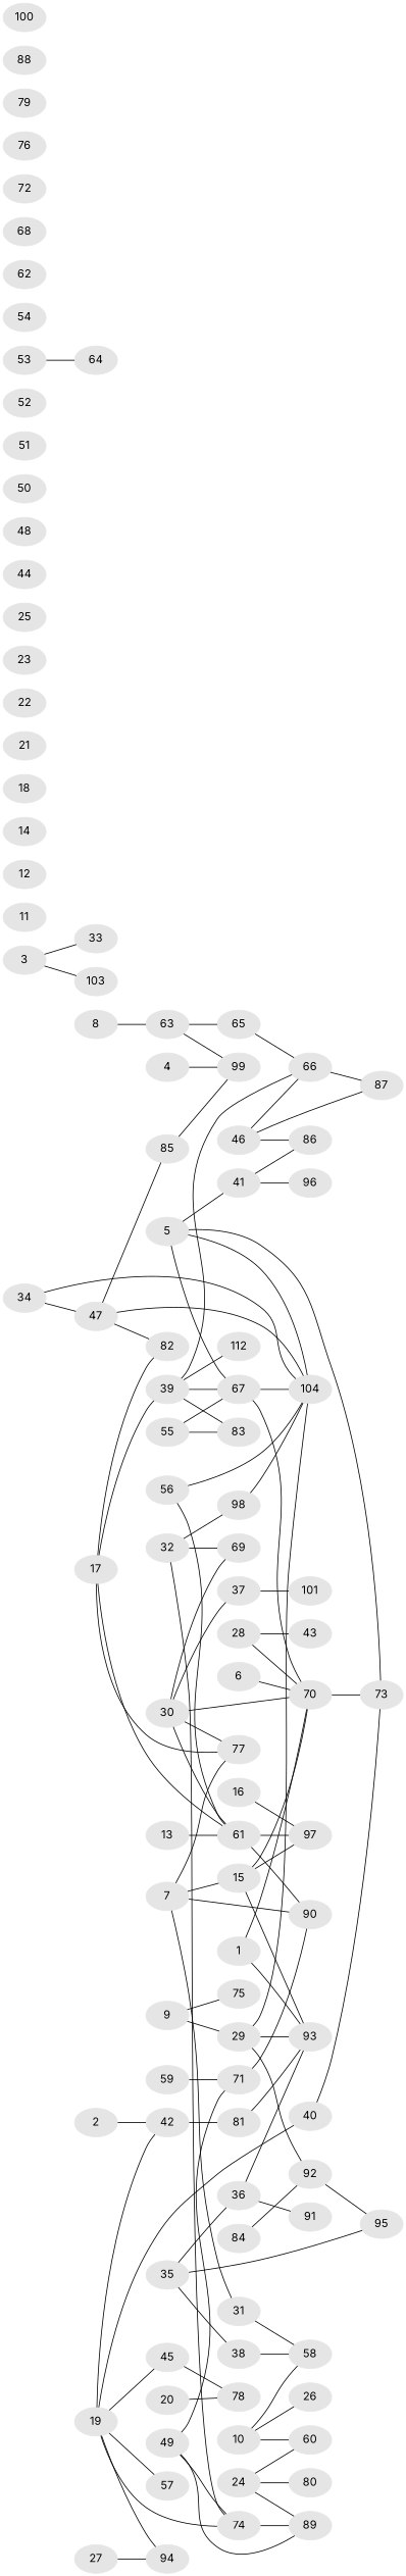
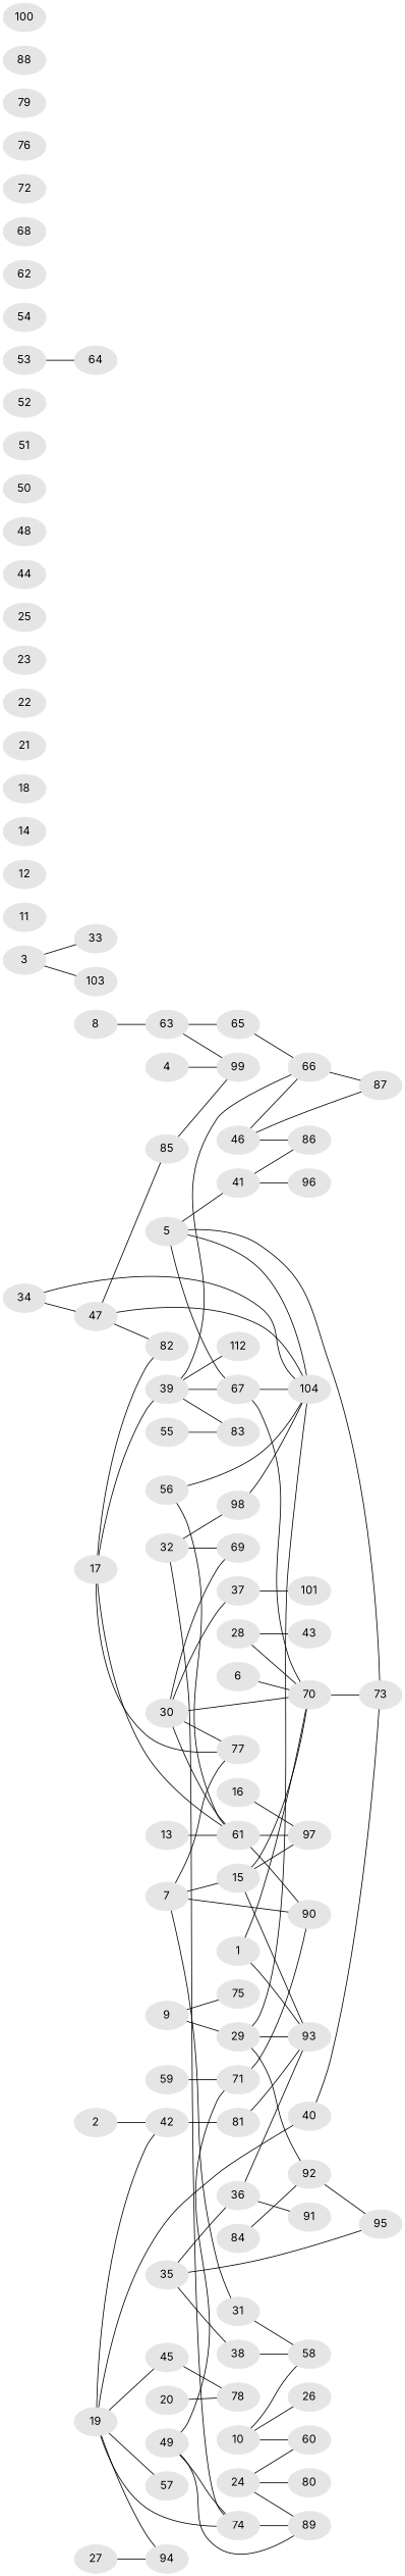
  graph {
    fontname=Inter
    rankdir=LR
    node [color=gray90 fontname=Inter style=filled]
    edge [fontname=Inter]
    1
    70
    93
    73
    2
    42
    81
    3
    33
    103
    4
    99
    5
    41
    67
    104
    86
    96
    6
    7
    15
    31
    77
    90
    97
    58
    8
    63
    65
    9
    29
    75
    92
    10
    26
    60
    11
    12
    13
    61
    14
    16
    17
    39
    82
    66
    83
    n48 [label=112]
    18
    19
    57
    40
    45
    74
    94
    78
    89
    20
    21
    22
    23
    24
    80
    25
    27
    28
    43
    95
    30
    37
    69
    101
    32
    98
    34
    47
    85
    35
    36
    38
    91
    87
    44
    46
    48
    49
    71
    50
    51
    52
    53
    64
    54
    55
    56
    59
    62
    68
    72
    76
    79
    84
    88
    100
    1 -- 70
    1 -- 93
    70 -- 73
    2 -- 42
    42 -- 81
    81 -- 93
    3 -- 33
    3 -- 103
    4 -- 99
    5 -- 73
    5 -- 41
    5 -- 67
    5 -- 104
    41 -- 86
    41 -- 96
    67 -- 70
    67 -- 104
    6 -- 70
    7 -- 15
    7 -- 31
    7 -- 77
    7 -- 90
    15 -- 70
    15 -- 93
    15 -- 97
    31 -- 58
    8 -- 63
    63 -- 99
    63 -- 65
    65 -- 66
    9 -- 29
    9 -- 75
    29 -- 93
    29 -- 104
    29 -- 92
    92 -- 95
    10 -- 58
    10 -- 26
    10 -- 60
    13 -- 61
    61 -- 90
    61 -- 97
    16 -- 97
    17 -- 77
    17 -- 61
    17 -- 39
    17 -- 82
    39 -- 67
    39 -- 66
    39 -- 83
    39 -- n48
    66 -- 87
    19 -- 42
    19 -- 57
    19 -- 40
    19 -- 45
    19 -- 74
    19 -- 94
    40 -- 73
    45 -- 78
    74 -- 89
    20 -- 78
    24 -- 60
    24 -- 89
    24 -- 80
    27 -- 94
    28 -- 70
    28 -- 43
    30 -- 70
    30 -- 77
    30 -- 61
    30 -- 37
    30 -- 69
    37 -- 101
    32 -- 74
    32 -- 69
    32 -- 98
    98 -- 104
    34 -- 104
    34 -- 47
    47 -- 104
    47 -- 82
    47 -- 85
    85 -- 99
    35 -- 95
    35 -- 36
    35 -- 38
    36 -- 93
    36 -- 91
    38 -- 58
    46 -- 86
    46 -- 66
    46 -- 87
    49 -- 74
    49 -- 89
    49 -- 71
    71 -- 90
    53 -- 64
-   55 -- 67
    55 -- 83
    56 -- 104
    56 -- 61
    59 -- 71
    84 -- 92
  }
